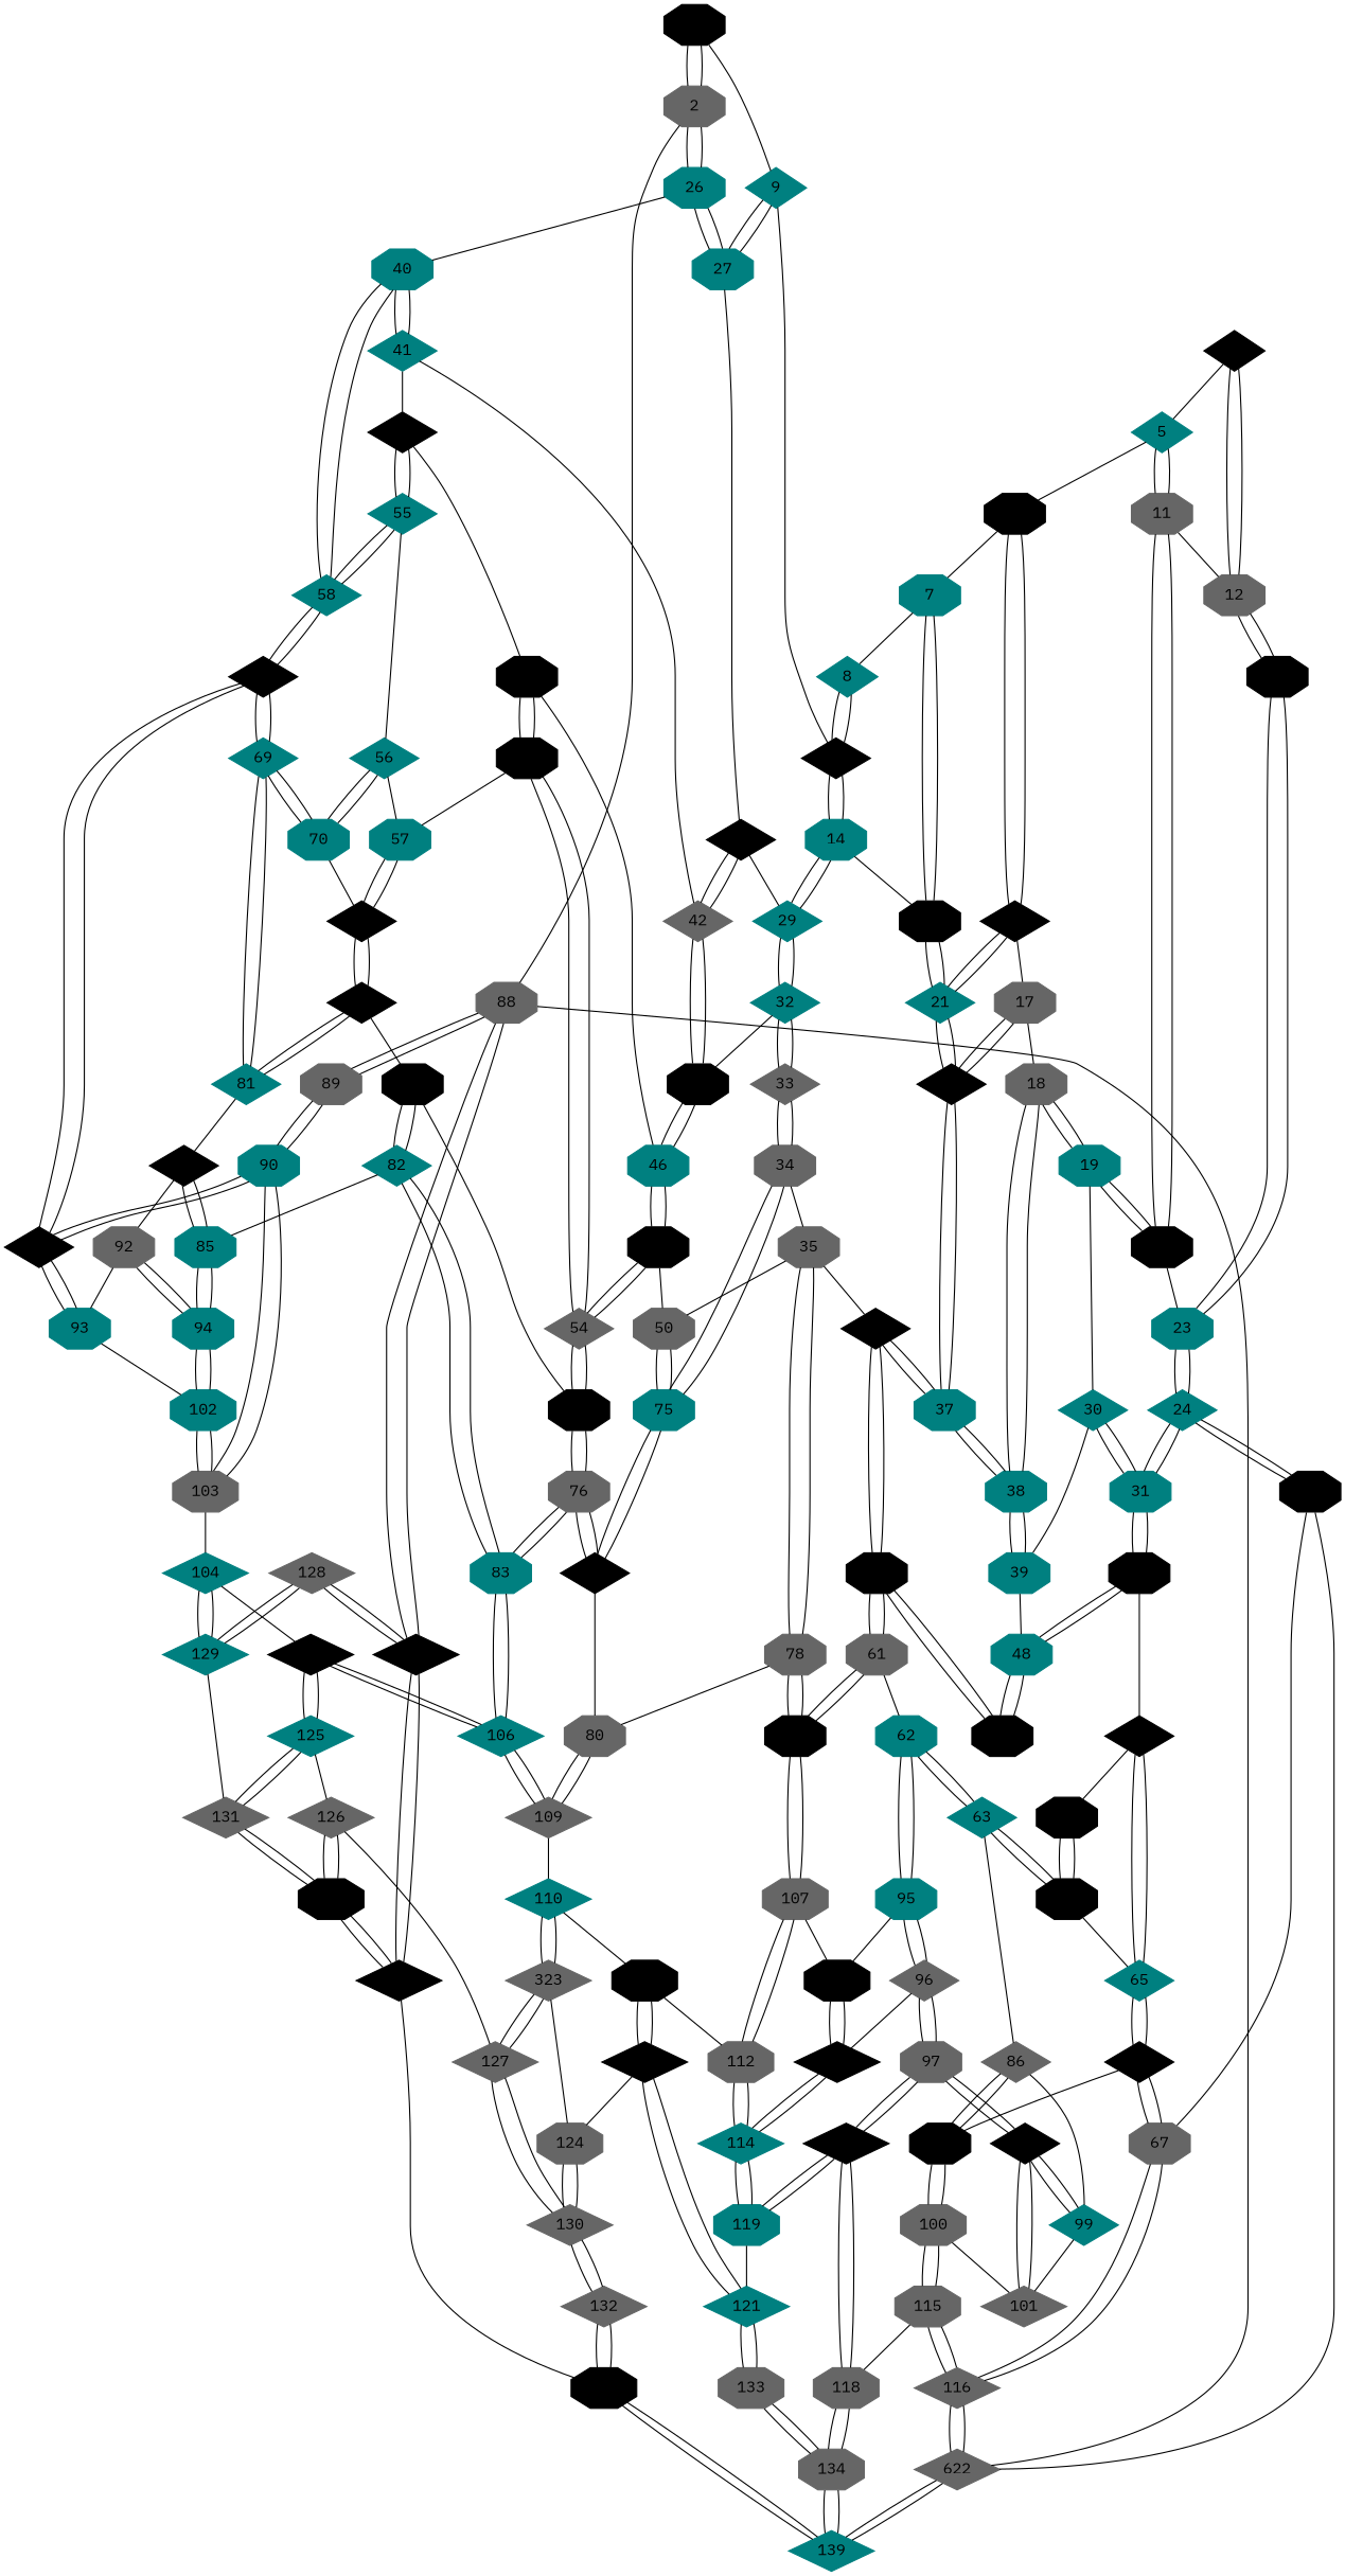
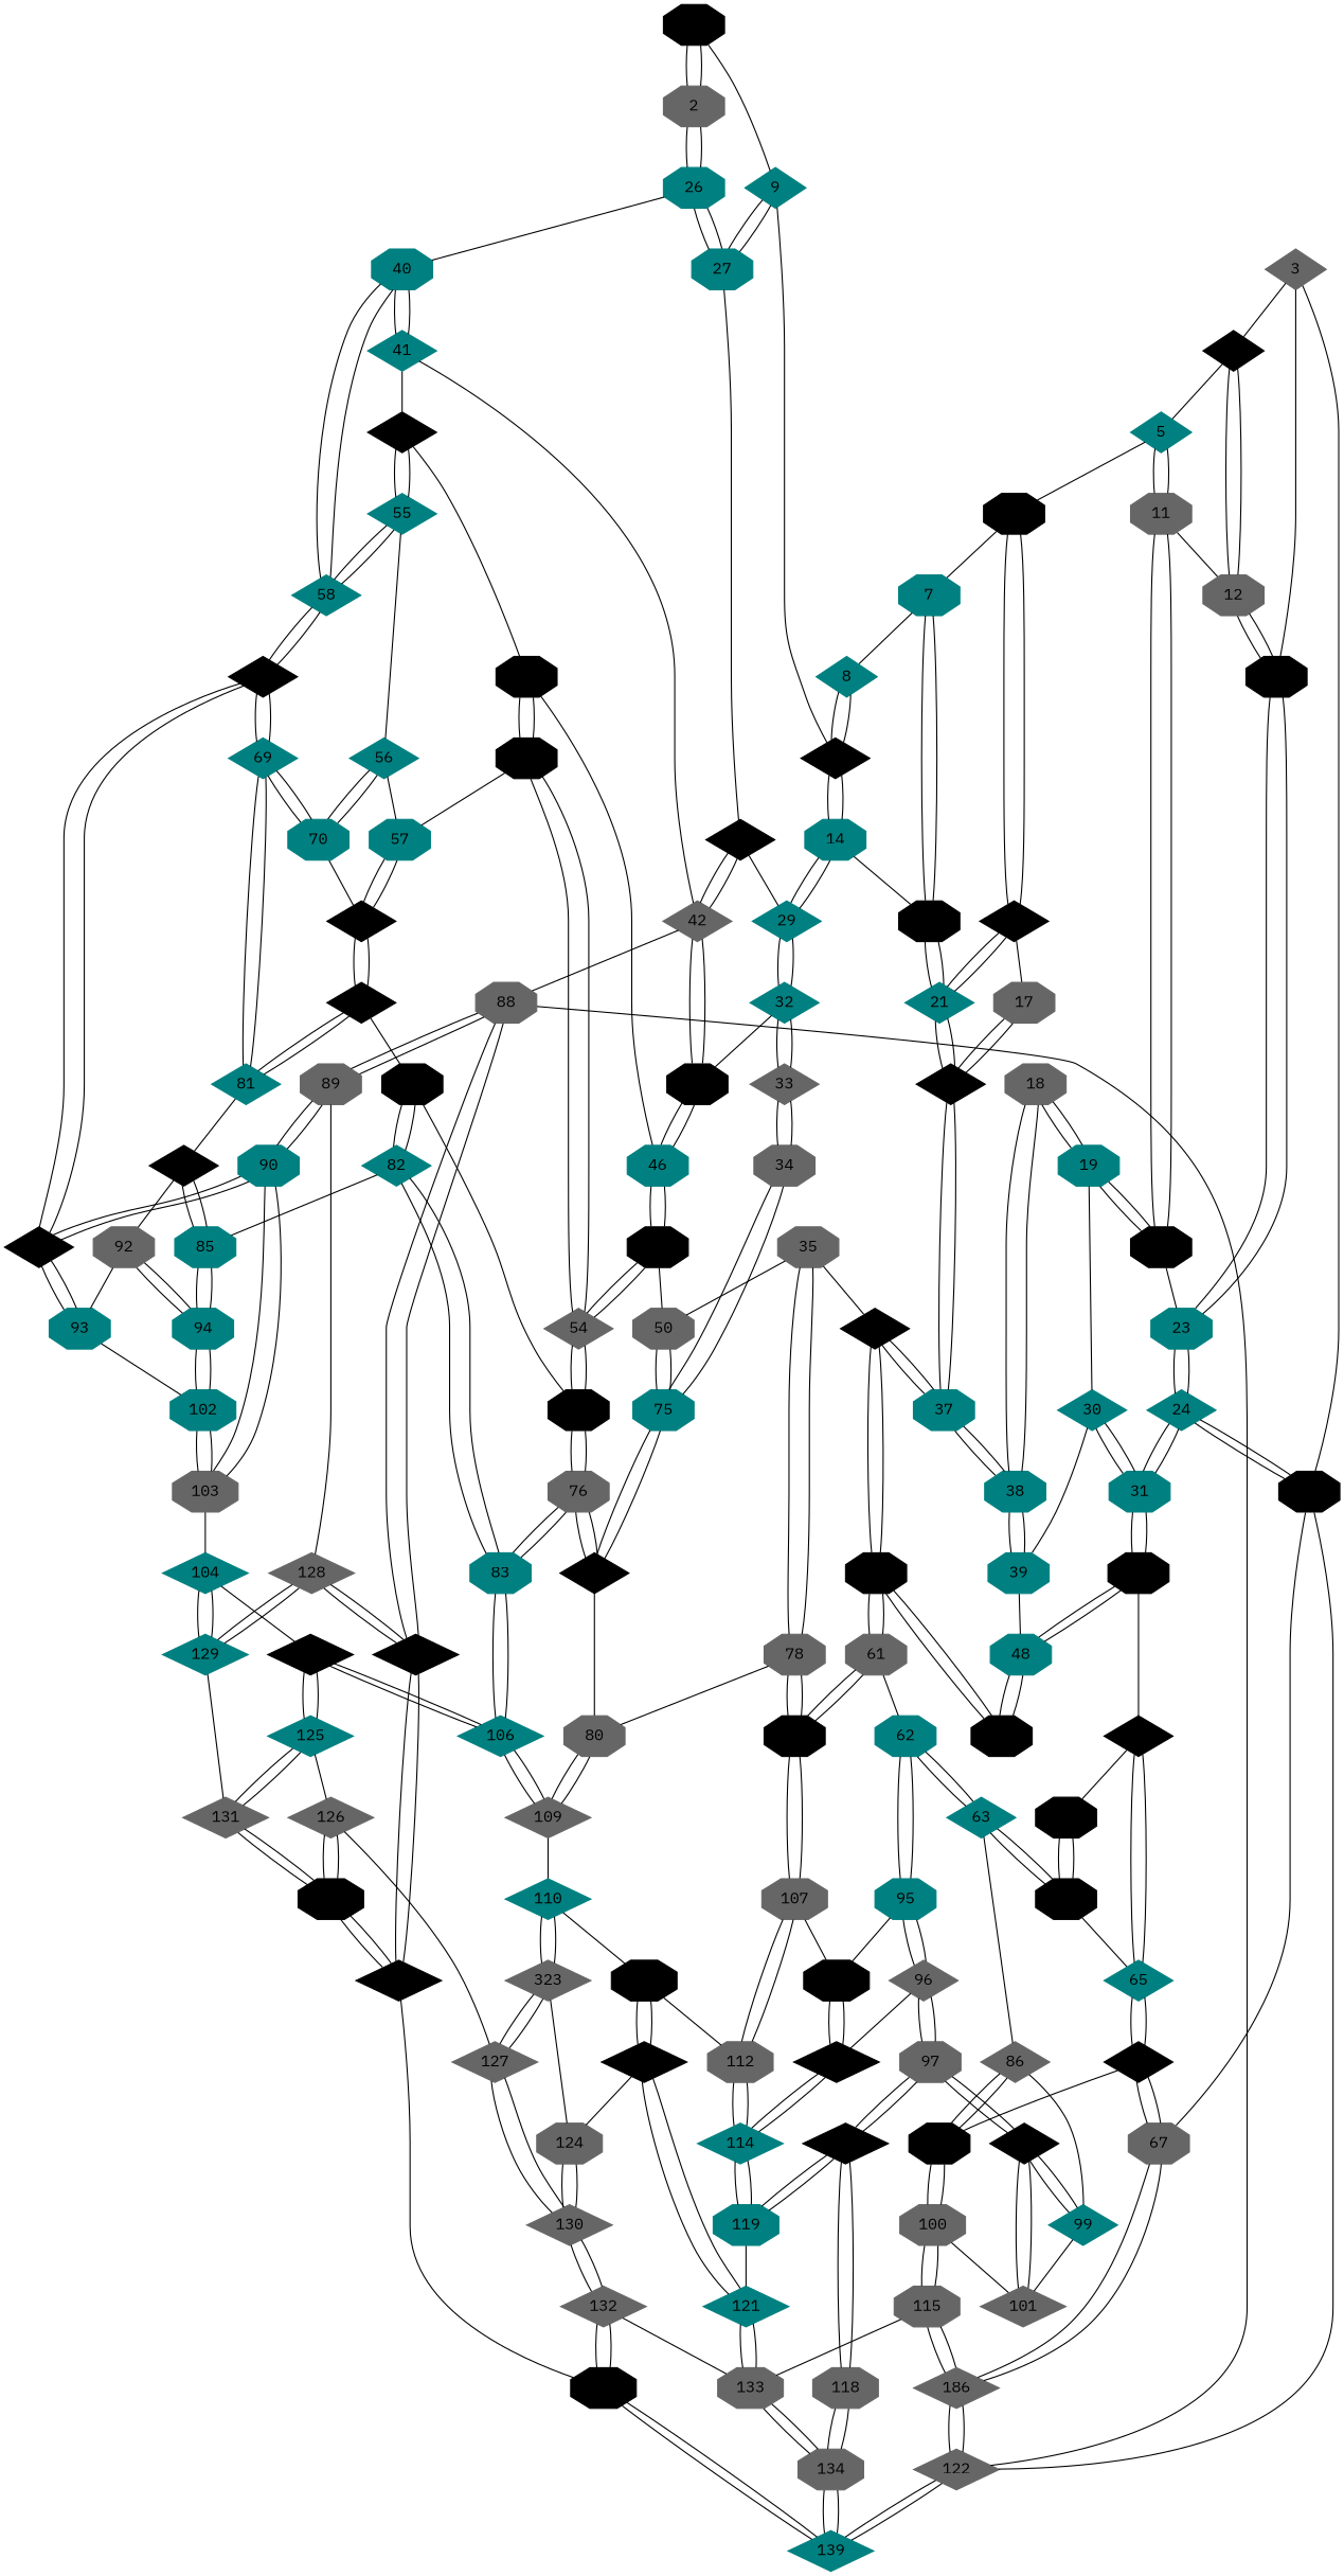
  graph {
    fontname="IBM Plex Mono"
    node [color=teal fontname="IBM Plex Mono" shape=octagon style=filled]
    edge [fontname="IBM Plex Mono"]
    1 [color=black]
    2 [color=gray40]
    9 [shape=diamond]
    26
    88 [color=gray40]
    10 [color=black shape=diamond]
    27
+   3 [color=gray40 shape=diamond]
    4 [color=black shape=diamond]
    13 [color=black]
    25 [color=black]
    40
-   122 [color=gray40 shape=diamond label=622]
+   122 [color=gray40 shape=diamond]
    89 [color=gray40]
    136 [color=black shape=diamond]
    5 [shape=diamond]
    12 [color=gray40]
    23
    67 [color=gray40]
    6 [color=black]
    11 [color=gray40]
    7
    16 [color=black shape=diamond]
    20 [color=black]
    8 [shape=diamond]
    15 [color=black]
    21 [shape=diamond]
    17 [color=gray40]
    14
    28 [color=black shape=diamond]
    29 [shape=diamond]
    24 [shape=diamond]
    32 [shape=diamond]
    22 [color=black shape=diamond]
    18 [color=gray40]
    19
    38
    37
    30 [shape=diamond]
    39
    31
    47 [color=black]
-   116 [color=gray40 shape=diamond]
+   116 [color=gray40 shape=diamond label=186]
    139 [shape=diamond]
    41 [shape=diamond]
    58 [shape=diamond]
    42 [color=gray40 shape=diamond]
    43 [color=black]
    33 [color=gray40 shape=diamond]
    48
    59 [color=black shape=diamond]
    34 [color=gray40]
    46
    35 [color=gray40]
    75
    50 [color=gray40]
    36 [color=black shape=diamond]
    78 [color=gray40]
    77 [color=black shape=diamond]
    51 [color=black]
    79 [color=black]
    80 [color=gray40]
    52 [color=black]
    61 [color=gray40]
    44 [color=black shape=diamond]
    68 [color=black shape=diamond]
    45 [color=black]
    55 [shape=diamond]
    49 [color=black]
    53 [color=black]
    56 [shape=diamond]
    54 [color=gray40 shape=diamond]
    57
    60 [color=black]
    65 [shape=diamond]
    74 [color=black]
    62
    71 [color=black shape=diamond]
    76 [color=gray40]
    70
    72 [color=black shape=diamond]
    69 [shape=diamond]
    91 [color=black shape=diamond]
    64 [color=black]
    66 [color=black shape=diamond]
    63 [shape=diamond]
    95
    107 [color=gray40]
    86 [color=gray40 shape=diamond]
    96 [color=gray40 shape=diamond]
    108 [color=black]
    87 [color=black]
    99 [shape=diamond]
    100 [color=gray40]
    81 [shape=diamond]
    93
    84 [color=black shape=diamond]
    73 [color=black]
    82 [shape=diamond]
    83
    85
    106 [shape=diamond]
    109 [color=gray40 shape=diamond]
    112 [color=gray40]
    110 [shape=diamond]
    92 [color=gray40]
    94
    102
    101 [color=gray40 shape=diamond]
    115 [color=gray40]
    90
    128 [color=gray40 shape=diamond]
    137 [color=black shape=diamond]
    103 [color=gray40]
    129 [shape=diamond]
    104 [shape=diamond]
    97 [color=gray40]
    113 [color=black shape=diamond]
    98 [color=black shape=diamond]
    117 [color=black shape=diamond]
    114 [shape=diamond]
    119
    118 [color=gray40]
    105 [color=black shape=diamond]
    125 [shape=diamond]
    131 [color=gray40 shape=diamond]
    126 [color=gray40 shape=diamond]
    111 [color=black]
    n129 [color=gray40 label=323 shape=diamond]
    120 [color=black shape=diamond]
    124 [color=gray40]
    127 [color=gray40 shape=diamond]
    121 [shape=diamond]
    134 [color=gray40]
    133 [color=gray40]
    130 [color=gray40 shape=diamond]
    132 [color=gray40 shape=diamond]
    135 [color=black]
    138 [color=black]
    1 -- 2
    1 -- 2
    1 -- 9
    2 -- 26
    2 -- 26
-   2 -- 88
+   42 -- 88
    9 -- 10
    9 -- 27
    9 -- 27
    26 -- 27
    26 -- 27
    26 -- 40
    88 -- 122
    88 -- 89
    88 -- 89
    88 -- 136
    88 -- 136
    10 -- 14
    10 -- 14
    27 -- 28
+   3 -- 4
+   3 -- 13
+   3 -- 25
    4 -- 5
    4 -- 12
    4 -- 12
    13 -- 23
    13 -- 23
    25 -- 122
    25 -- 67
    40 -- 41
    40 -- 41
    40 -- 58
    40 -- 58
    122 -- 139
    122 -- 139
    89 -- 90
    89 -- 90
+   89 -- 128
    136 -- 137
    136 -- 137
    5 -- 6
    5 -- 11
    5 -- 11
    12 -- 13
    12 -- 13
    23 -- 24
    23 -- 24
    67 -- 116
    67 -- 116
    6 -- 7
    6 -- 16
    6 -- 16
    11 -- 12
    11 -- 20
    11 -- 20
    7 -- 8
    7 -- 15
    7 -- 15
    16 -- 21
    16 -- 21
    16 -- 17
    20 -- 23
    8 -- 10
    8 -- 10
    15 -- 21
    15 -- 21
    21 -- 22
    21 -- 22
    17 -- 22
    17 -- 22
-   17 -- 18
    14 -- 15
    14 -- 29
    14 -- 29
    28 -- 29
    28 -- 42
    28 -- 42
    29 -- 32
    29 -- 32
    24 -- 25
    24 -- 25
    24 -- 31
    24 -- 31
    32 -- 43
    32 -- 33
    32 -- 33
    22 -- 37
    22 -- 37
    18 -- 19
    18 -- 19
    18 -- 38
    18 -- 38
    19 -- 20
    19 -- 20
    19 -- 30
    38 -- 39
    38 -- 39
    37 -- 38
    37 -- 38
    30 -- 39
    30 -- 31
    30 -- 31
    39 -- 48
    31 -- 47
    31 -- 47
    47 -- 48
    47 -- 48
    47 -- 59
    116 -- 122
    116 -- 122
    41 -- 42
    41 -- 44
    58 -- 68
    58 -- 68
    42 -- 43
    42 -- 43
    43 -- 46
    43 -- 46
    33 -- 34
    33 -- 34
    48 -- 52
    48 -- 52
    59 -- 60
    59 -- 65
    59 -- 65
-   34 -- 35
    34 -- 75
    34 -- 75
    46 -- 49
    46 -- 49
    35 -- 50
    35 -- 36
    35 -- 78
    35 -- 78
    75 -- 77
    75 -- 77
    50 -- 75
    50 -- 75
    36 -- 37
    36 -- 37
    36 -- 51
    36 -- 51
    78 -- 79
    78 -- 79
    78 -- 80
    77 -- 80
    51 -- 52
    51 -- 52
    51 -- 61
    51 -- 61
    79 -- 107
    79 -- 107
    80 -- 109
    80 -- 109
    61 -- 79
    61 -- 79
    61 -- 62
    44 -- 45
    44 -- 55
    44 -- 55
    68 -- 69
    68 -- 69
    68 -- 91
    68 -- 91
    45 -- 46
    45 -- 53
    45 -- 53
    55 -- 58
    55 -- 58
    55 -- 56
    49 -- 50
    49 -- 54
    49 -- 54
    53 -- 54
    53 -- 54
    53 -- 57
    56 -- 57
    56 -- 70
    56 -- 70
    54 -- 74
    54 -- 74
    57 -- 71
    57 -- 71
    60 -- 64
    60 -- 64
    65 -- 66
    65 -- 66
    74 -- 76
    74 -- 76
    62 -- 63
    62 -- 63
    62 -- 95
    62 -- 95
    71 -- 72
    71 -- 72
    76 -- 77
    76 -- 77
    76 -- 83
    76 -- 83
    70 -- 71
    72 -- 81
    72 -- 81
    72 -- 73
    69 -- 70
    69 -- 70
    69 -- 81
    69 -- 81
    91 -- 93
    91 -- 93
    64 -- 65
    66 -- 67
    66 -- 67
    66 -- 87
    63 -- 64
    63 -- 64
    63 -- 86
    95 -- 96
    95 -- 96
    95 -- 108
    107 -- 108
    107 -- 112
    107 -- 112
    86 -- 87
    86 -- 87
    86 -- 99
    96 -- 97
    96 -- 97
    96 -- 113
    108 -- 113
    108 -- 113
    87 -- 100
    87 -- 100
    99 -- 101
    100 -- 101
    100 -- 115
    100 -- 115
    81 -- 84
    93 -- 102
    84 -- 85
    84 -- 85
    84 -- 92
    73 -- 74
    73 -- 82
    73 -- 82
    82 -- 83
    82 -- 83
    82 -- 85
    83 -- 106
    83 -- 106
    85 -- 94
    85 -- 94
    106 -- 109
    106 -- 109
    109 -- 110
    112 -- 114
    112 -- 114
    110 -- 111
    110 -- n129
    110 -- n129
    92 -- 93
    92 -- 94
    92 -- 94
    94 -- 102
    94 -- 102
    102 -- 103
    102 -- 103
    115 -- 116
    115 -- 116
-   115 -- 118
+   115 -- 133
    90 -- 91
    90 -- 91
    90 -- 103
    90 -- 103
    128 -- 136
    128 -- 136
    128 -- 129
    128 -- 129
    137 -- 138
    103 -- 104
    129 -- 131
    104 -- 129
    104 -- 129
    104 -- 105
    97 -- 98
    97 -- 98
    97 -- 117
    97 -- 117
    113 -- 114
    113 -- 114
    98 -- 99
    98 -- 99
    98 -- 101
    98 -- 101
    117 -- 119
    117 -- 119
    117 -- 118
    117 -- 118
    114 -- 119
    114 -- 119
    119 -- 121
    118 -- 134
    118 -- 134
    105 -- 106
    105 -- 106
    105 -- 125
    105 -- 125
    125 -- 131
    125 -- 131
    125 -- 126
    131 -- 135
    131 -- 135
    126 -- 127
    126 -- 135
    126 -- 135
    111 -- 112
    111 -- 120
    111 -- 120
    n129 -- 124
    n129 -- 127
    n129 -- 127
    120 -- 124
    120 -- 121
    120 -- 121
    124 -- 130
    124 -- 130
    127 -- 130
    127 -- 130
    121 -- 133
    121 -- 133
    134 -- 139
    134 -- 139
    133 -- 134
    133 -- 134
    130 -- 132
    130 -- 132
+   132 -- 133
    132 -- 138
    132 -- 138
    135 -- 137
    135 -- 137
    138 -- 139
    138 -- 139
  }
